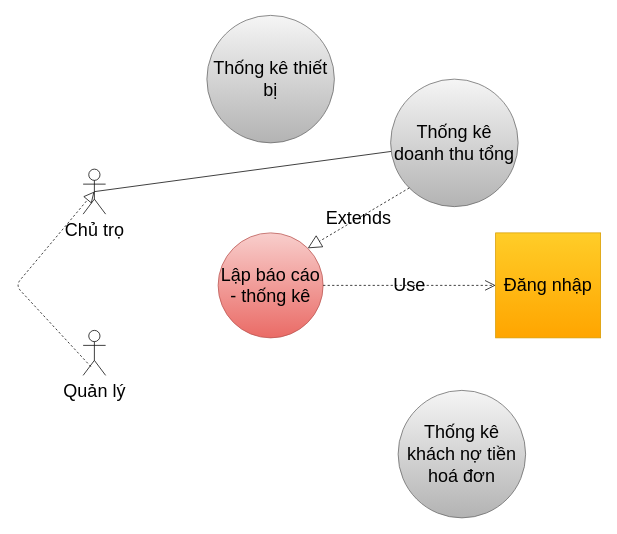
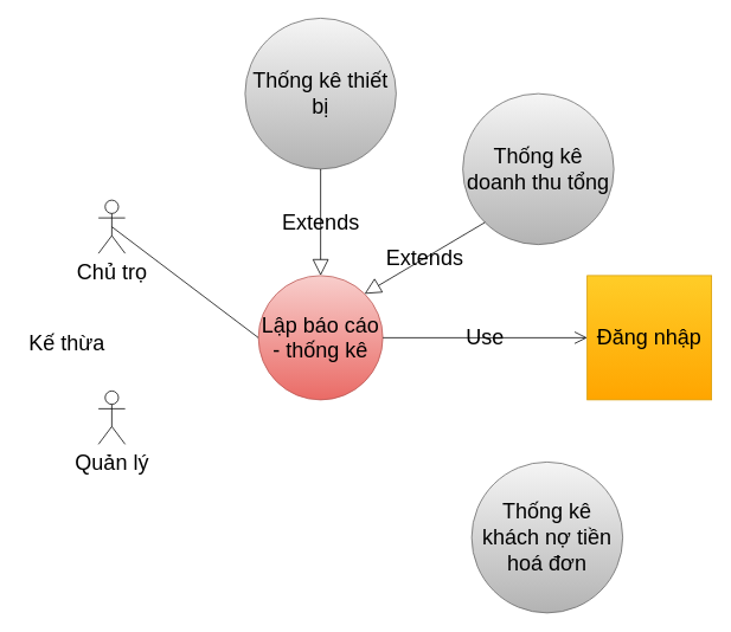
  <mxCell id="0" />
  <mxCell id="1" parent="0" />
  <mxCell id="2" value="Chủ trọ" style="shape=umlActor;verticalLabelPosition=bottom;labelBackgroundColor=none;verticalAlign=top;html=1;fontSize=24;" vertex="1" parent="1"><mxGeometry x="110" y="225" width="30" height="60" as="geometry" /></mxCell>
  <mxCell id="3" value="Quản lý" style="shape=umlActor;verticalLabelPosition=bottom;labelBackgroundColor=none;verticalAlign=top;html=1;fontSize=24;" vertex="1" parent="1"><mxGeometry x="110" y="440" width="30" height="60" as="geometry" /></mxCell>
  <mxCell id="4" value="Lập báo cáo - thống kê" style="ellipse;whiteSpace=wrap;html=1;fillColor=#f8cecc;gradientColor=#ea6b66;fontSize=24;strokeColor=#b85450;labelBackgroundColor=none;" vertex="1" parent="1"><mxGeometry x="290" y="310" width="140" height="140" as="geometry" /></mxCell>
  <mxCell id="5" value="Thống kê thiết bị" style="ellipse;whiteSpace=wrap;html=1;fillColor=#f5f5f5;gradientColor=#b3b3b3;fontSize=24;strokeColor=#666666;labelBackgroundColor=none;" vertex="1" parent="1"><mxGeometry x="275" y="20" width="170" height="170" as="geometry" /></mxCell>
  <mxCell id="6" value="Đăng nhập" style="whiteSpace=wrap;html=1;fillColor=#ffcd28;gradientColor=#ffa500;fontSize=24;strokeColor=#d79b00;labelBackgroundColor=none;rounded=0;" vertex="1" parent="1"><mxGeometry x="660" y="310" width="140" height="140" as="geometry" /></mxCell>
- <mxCell id="7" value="" style="endArrow=block;dashed=1;endFill=0;endSize=12;html=1;fontSize=16;exitX=0.344;exitY=0.806;exitDx=0;exitDy=0;exitPerimeter=0;entryX=0.5;entryY=0.5;entryDx=0;entryDy=0;entryPerimeter=0;labelBackgroundColor=none;" edge="1" parent="1" source="3" target="2"><mxGeometry width="160" relative="1" as="geometry"><mxPoint x="100" y="500" as="sourcePoint" /><mxPoint x="260" y="500" as="targetPoint" /><Array as="points"><mxPoint x="20" y="380" /></Array></mxGeometry></mxCell>
- <mxCell id="9" value="" style="endArrow=none;html=1;fontSize=24;exitX=0.5;exitY=0.5;exitDx=0;exitDy=0;exitPerimeter=0;labelBackgroundColor=none;" edge="1" parent="1" source="2" target="13"><mxGeometry width="50" height="50" relative="1" as="geometry"><mxPoint x="10" y="600" as="sourcePoint" /><mxPoint x="60" y="550" as="targetPoint" /></mxGeometry></mxCell>
- <mxCell id="10" value="Use" style="endArrow=open;endSize=12;dashed=1;html=1;fontSize=24;exitX=1;exitY=0.5;exitDx=0;exitDy=0;entryX=0;entryY=0.5;entryDx=0;entryDy=0;labelBackgroundColor=none;" edge="1" parent="1" source="4" target="6"><mxGeometry width="160" relative="1" as="geometry"><mxPoint x="10" y="550" as="sourcePoint" /><mxPoint x="170" y="550" as="targetPoint" /></mxGeometry></mxCell>
+ <mxCell id="8" value="Kế thừa" style="text;html=1;resizable=0;points=[];autosize=1;align=left;verticalAlign=top;spacingTop=-4;fontSize=24;labelBackgroundColor=none;" vertex="1" parent="1"><mxGeometry x="30" y="370" width="70" height="20" as="geometry" /></mxCell>
+ <mxCell id="9" value="" style="endArrow=none;html=1;fontSize=24;entryX=0;entryY=0.5;entryDx=0;entryDy=0;exitX=0.5;exitY=0.5;exitDx=0;exitDy=0;exitPerimeter=0;labelBackgroundColor=none;" edge="1" parent="1" source="2" target="4"><mxGeometry width="50" height="50" relative="1" as="geometry"><mxPoint x="10" y="600" as="sourcePoint" /><mxPoint x="60" y="550" as="targetPoint" /></mxGeometry></mxCell>
+ <mxCell id="10" value="Use" style="endArrow=open;endSize=12;dashed=0;html=1;fontSize=24;exitX=1;exitY=0.5;exitDx=0;exitDy=0;entryX=0;entryY=0.5;entryDx=0;entryDy=0;labelBackgroundColor=none;" edge="1" parent="1" source="4" target="6"><mxGeometry width="160" relative="1" as="geometry"><mxPoint x="10" y="550" as="sourcePoint" /><mxPoint x="170" y="550" as="targetPoint" /></mxGeometry></mxCell>
  <mxCell id="11" value="Thống kê khách nợ tiền hoá đơn" style="ellipse;whiteSpace=wrap;html=1;fillColor=#f5f5f5;gradientColor=#b3b3b3;fontSize=24;strokeColor=#666666;labelBackgroundColor=none;" vertex="1" parent="1"><mxGeometry x="530" y="520" width="170" height="170" as="geometry" /></mxCell>
+ <mxCell id="12" value="Extends" style="endArrow=block;endSize=16;endFill=0;html=1;fontSize=24;entryX=0.5;entryY=0;entryDx=0;entryDy=0;labelBackgroundColor=none;" edge="1" parent="1" source="5" target="4"><mxGeometry width="160" relative="1" as="geometry"><mxPoint x="480" y="254" as="sourcePoint" /><mxPoint x="640" y="254" as="targetPoint" /></mxGeometry></mxCell>
  <mxCell id="13" value="Thống kê doanh thu tổng" style="ellipse;whiteSpace=wrap;html=1;fillColor=#f5f5f5;gradientColor=#b3b3b3;fontSize=24;strokeColor=#666666;labelBackgroundColor=none;" vertex="1" parent="1"><mxGeometry x="520" y="105" width="170" height="170" as="geometry" /></mxCell>
- <mxCell id="14" value="Extends" style="endArrow=block;endSize=16;endFill=0;html=1;fontSize=24;entryX=1;entryY=0;entryDx=0;entryDy=0;exitX=0;exitY=1;exitDx=0;exitDy=0;labelBackgroundColor=none;dashed=1;" edge="1" parent="1" source="13" target="4"><mxGeometry width="160" relative="1" as="geometry"><mxPoint x="633" y="330.5" as="sourcePoint" /><mxPoint x="427.497" y="239.997" as="targetPoint" /></mxGeometry></mxCell>
+ <mxCell id="14" value="Extends" style="endArrow=block;endSize=16;endFill=0;html=1;fontSize=24;entryX=1;entryY=0;entryDx=0;entryDy=0;exitX=0;exitY=1;exitDx=0;exitDy=0;labelBackgroundColor=none;" edge="1" parent="1" source="13" target="4"><mxGeometry width="160" relative="1" as="geometry"><mxPoint x="633" y="330.5" as="sourcePoint" /><mxPoint x="427.497" y="239.997" as="targetPoint" /></mxGeometry></mxCell>
